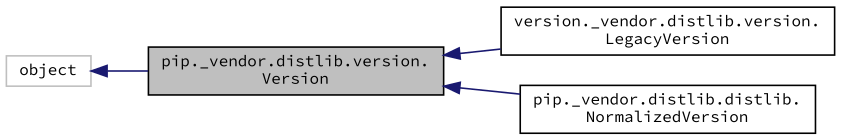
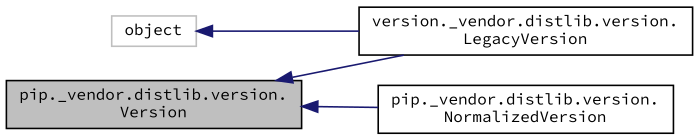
  digraph {
    fontname="Source Code Pro"
    rankdir=LR
    node [color=black fillcolor=white fontname="Source Code Pro" fontsize=10 shape=record style=filled]
    edge [color=midnightblue dir=back fontname="Source Code Pro" fontsize=10 labelfontname=Helvetica labelfontsize=10 style=solid]
    n1 [fillcolor=grey75 fontcolor=black height=0.2 label="pip._vendor.distlib.version.\lVersion" width=0.4]
    n2 [height=0.2 label="version._vendor.distlib.version.\lLegacyVersion" width=0.4]
-   n3 [height=0.2 label="pip._vendor.distlib.distlib.\lNormalizedVersion" width=0.4]
+   n3 [height=0.2 label="pip._vendor.distlib.version.\lNormalizedVersion" width=0.4]
    n4 [color=grey75 height=0.2 label=object width=0.4]
    n1 -> n2
    n1 -> n3
-   n4 -> n1
+   n4 -> n2
  }
